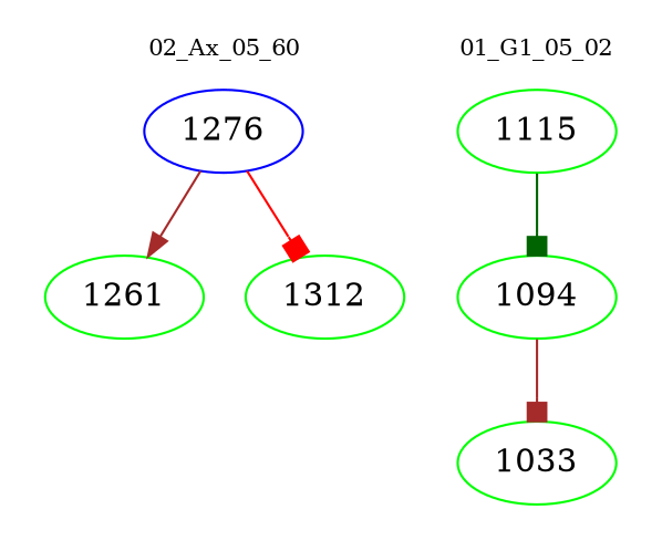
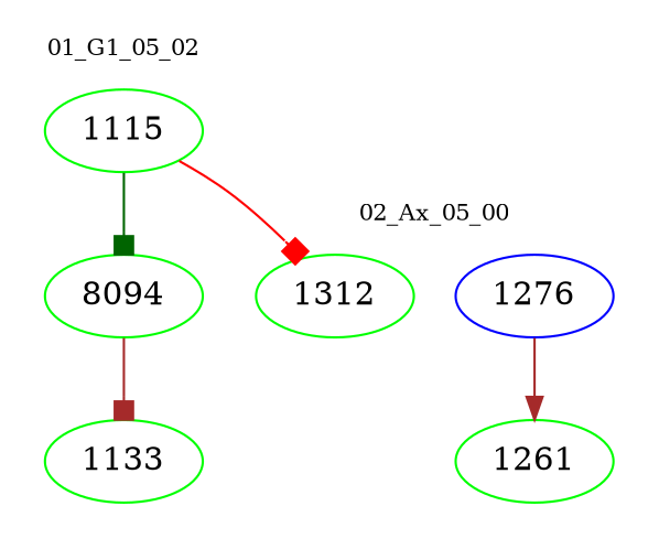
  digraph {
    node [color=green]
    edge [arrowhead=box color=brown]
    n1 [color=blue label=1276]
    n2 [label=1261]
    n3 [label=1312]
    n4 [label=1115]
-   n5 [label=1094]
-   n6 [label=1033]
+   n5 [label=8094]
+   n6 [label=1133]
    subgraph cluster_1 {
      color=white
      fontsize=10
-     label="02_Ax_05_60"
+     label="02_Ax_05_00"
      n1
      n2
      n3
    }
    subgraph cluster_2 {
      color=white
      fontsize=10
      label="01_G1_05_02"
      n4
      n5
      n6
    }
    n1 -> n2 [arrowhead=normal]
-   n1 -> n3 [color=red]
+   n4 -> n3 [color=red]
    n4 -> n5 [color=darkgreen]
    n5 -> n6
  }
